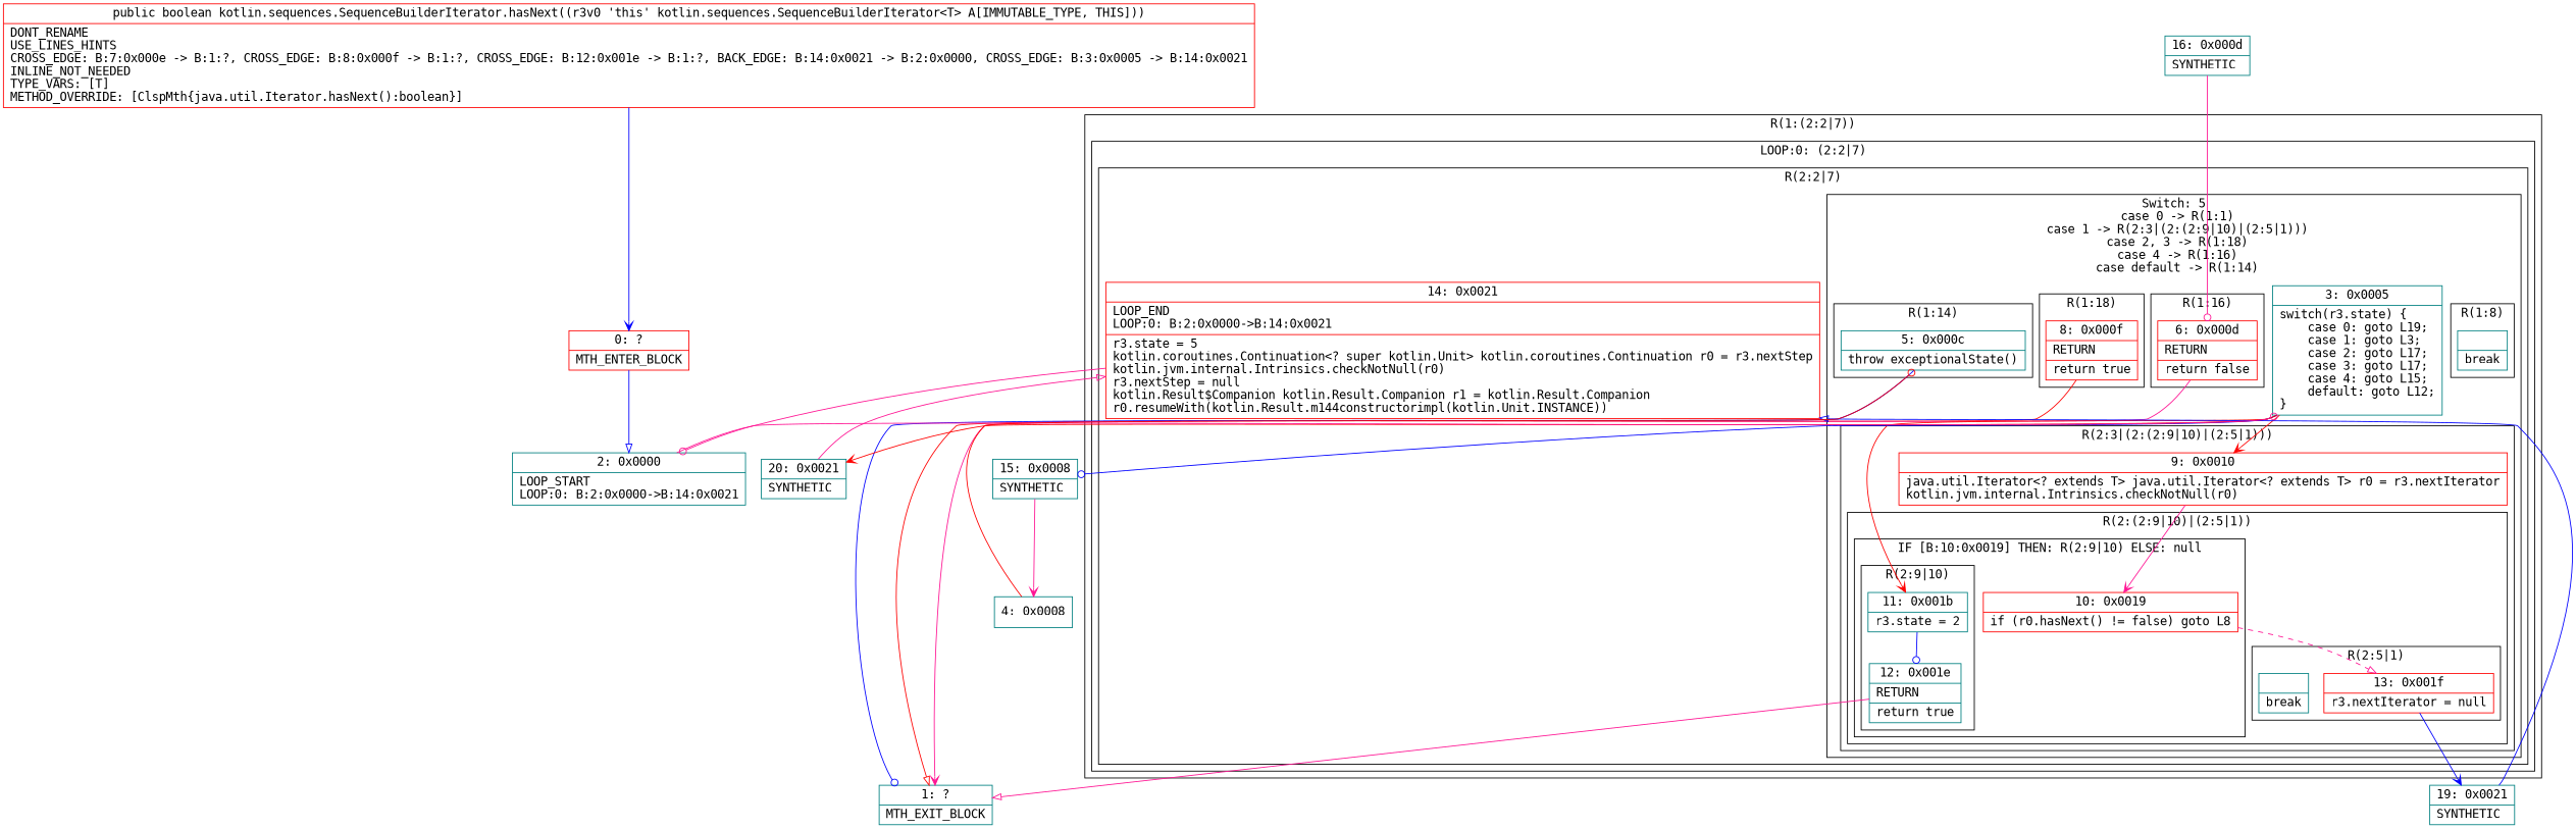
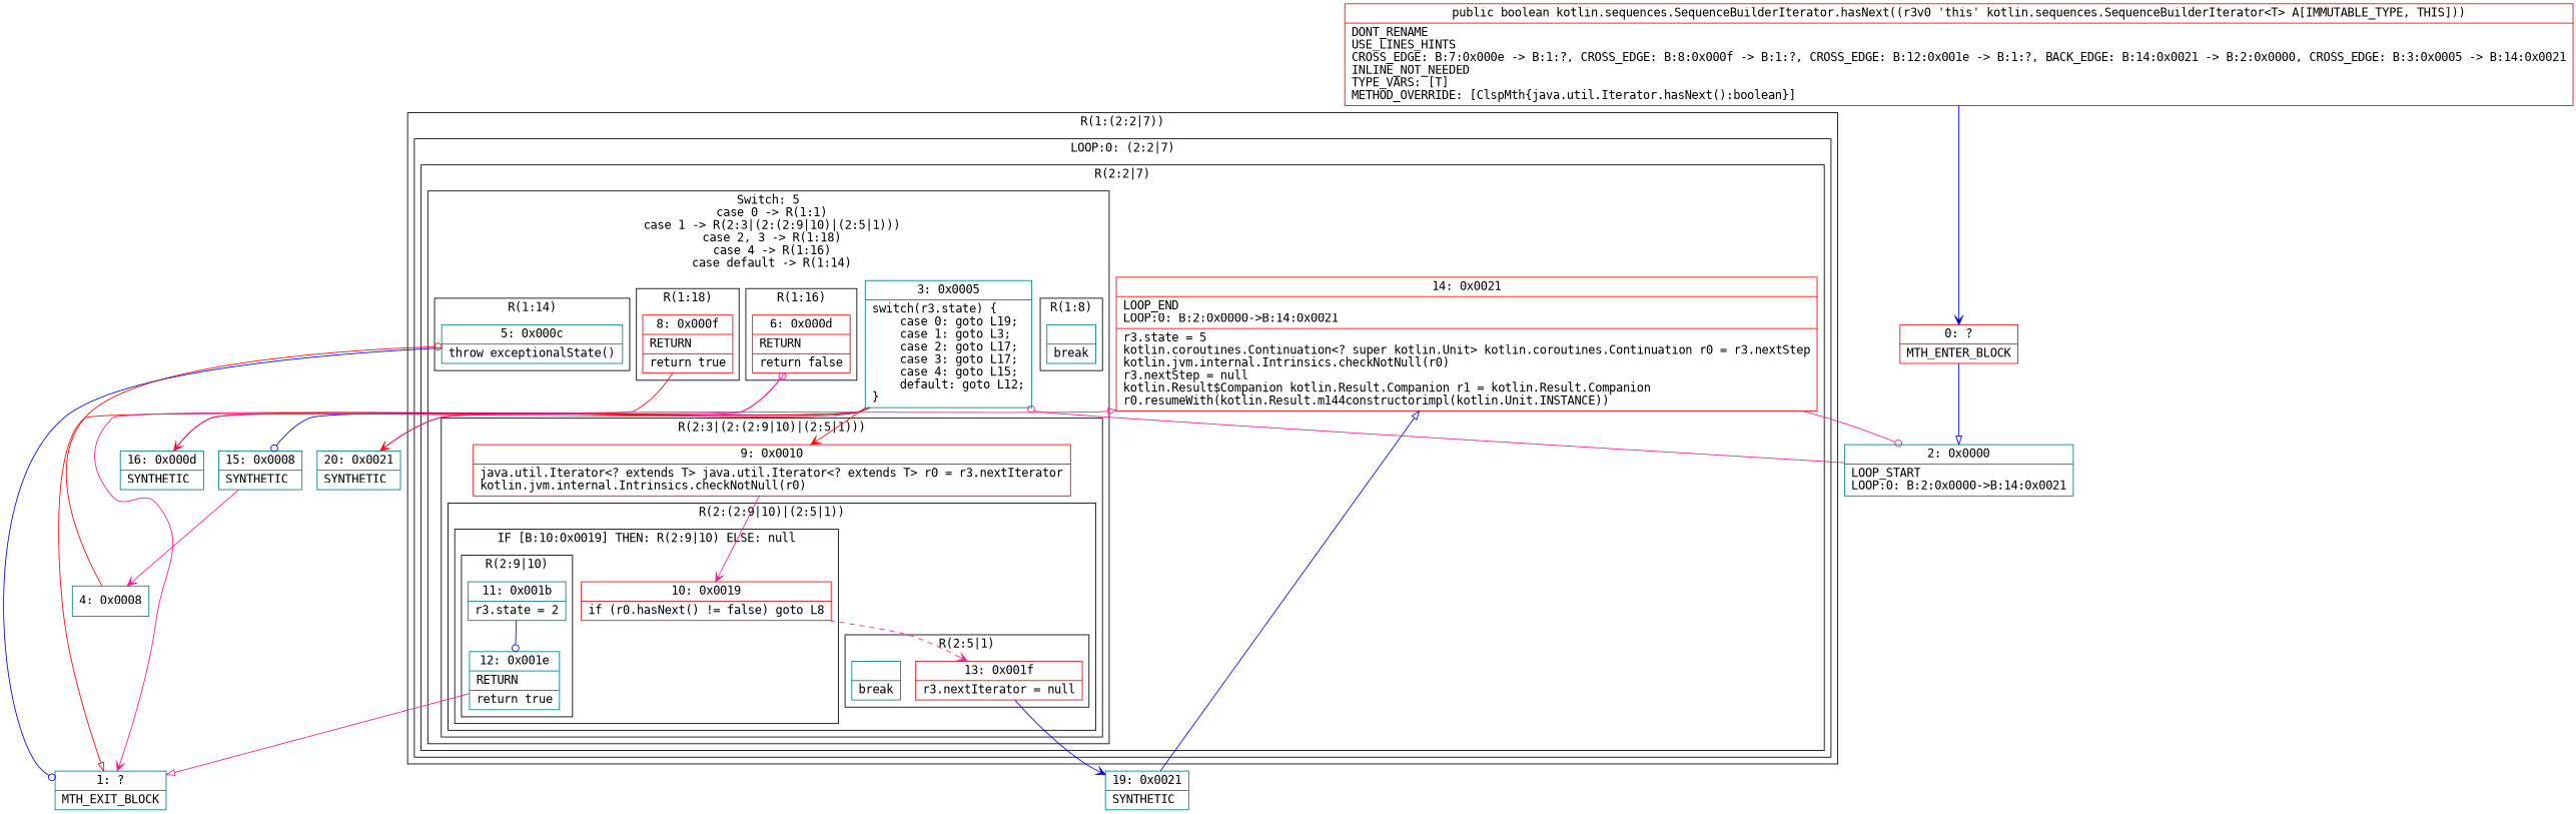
  digraph {
    fontname="DejaVu Sans Mono"
    node [color=teal fontname="DejaVu Sans Mono" shape=record]
    edge [arrowhead=vee color=deeppink fontname="DejaVu Sans Mono"]
    n1 [label="{|break\l}"]
    n2 [label="{11\:\ 0x001b|r3.state = 2\l}"]
    n3 [label="{12\:\ 0x001e|RETURN\l|return true\l}"]
    n4 [color=red label="{10\:\ 0x0019|if (r0.hasNext() != false) goto L8\l}"]
    n5 [color=red label="{13\:\ 0x001f|r3.nextIterator = null\l}"]
    n6 [label="{|break\l}"]
    n7 [color=red label="{9\:\ 0x0010|java.util.Iterator\<? extends T\> java.util.Iterator\<? extends T\> r0 = r3.nextIterator\lkotlin.jvm.internal.Intrinsics.checkNotNull(r0)\l}"]
    n8 [color=red label="{8\:\ 0x000f|RETURN\l|return true\l}"]
    n9 [color=red label="{6\:\ 0x000d|RETURN\l|return false\l}"]
    n10 [label="{5\:\ 0x000c|throw exceptionalState()\l}"]
    n11 [label="{3\:\ 0x0005|switch(r3.state) \{\l    case 0: goto L19;\l    case 1: goto L3;\l    case 2: goto L17;\l    case 3: goto L17;\l    case 4: goto L15;\l    default: goto L12;\l\}\l}"]
    n12 [color=red label="{14\:\ 0x0021|LOOP_END\lLOOP:0: B:2:0x0000\-\>B:14:0x0021\l|r3.state = 5\lkotlin.coroutines.Continuation\<? super kotlin.Unit\> kotlin.coroutines.Continuation r0 = r3.nextStep\lkotlin.jvm.internal.Intrinsics.checkNotNull(r0)\lr3.nextStep = null\lkotlin.Result$Companion kotlin.Result.Companion r1 = kotlin.Result.Companion\lr0.resumeWith(kotlin.Result.m144constructorimpl(kotlin.Unit.INSTANCE))\l}"]
    n13 [label="{1\:\ ?|MTH_EXIT_BLOCK\l}"]
    n14 [label="{19\:\ 0x0021|SYNTHETIC\l}"]
    n15 [label="{15\:\ 0x0008|SYNTHETIC\l}"]
    n16 [label="{16\:\ 0x000d|SYNTHETIC\l}"]
    n17 [label="{20\:\ 0x0021|SYNTHETIC\l}"]
    n18 [label="{2\:\ 0x0000|LOOP_START\lLOOP:0: B:2:0x0000\-\>B:14:0x0021\l}"]
    n19 [label="{4\:\ 0x0008}"]
    n20 [color=red label="{0\:\ ?|MTH_ENTER_BLOCK\l}"]
    n21 [color=red label="{public boolean kotlin.sequences.SequenceBuilderIterator.hasNext((r3v0 'this' kotlin.sequences.SequenceBuilderIterator\<T\> A[IMMUTABLE_TYPE, THIS]))  | DONT_RENAME\lUSE_LINES_HINTS\lCROSS_EDGE: B:7:0x000e \-\> B:1:?, CROSS_EDGE: B:8:0x000f \-\> B:1:?, CROSS_EDGE: B:12:0x001e \-\> B:1:?, BACK_EDGE: B:14:0x0021 \-\> B:2:0x0000, CROSS_EDGE: B:3:0x0005 \-\> B:14:0x0021\lINLINE_NOT_NEEDED\lTYPE_VARS: [T]\lMETHOD_OVERRIDE: [ClspMth\{java.util.Iterator.hasNext():boolean\}]\l}"]
    subgraph cluster_1 {
      label="R(1:(2:2|7))"
      subgraph cluster_2 {
        label="LOOP:0: (2:2|7)"
        subgraph cluster_3 {
          label="R(2:2|7)"
          n12
          subgraph cluster_4 {
            label="Switch: 5\n case 0 -> R(1:1)\n case 1 -> R(2:3|(2:(2:9|10)|(2:5|1)))\n case 2, 3 -> R(1:18)\n case 4 -> R(1:16)\n case default -> R(1:14)"
            n11
            subgraph cluster_5 {
              label="R(1:8)"
              n1
            }
            subgraph cluster_6 {
              label="R(2:3|(2:(2:9|10)|(2:5|1)))"
              n7
              subgraph cluster_7 {
                label="R(2:(2:9|10)|(2:5|1))"
                subgraph cluster_8 {
                  label="IF [B:10:0x0019] THEN: R(2:9|10) ELSE: null"
                  n4
                  subgraph cluster_9 {
                    label="R(2:9|10)"
                    n2
                    n3
                  }
                }
                subgraph cluster_10 {
                  label="R(2:5|1)"
                  n5
                  n6
                }
              }
            }
            subgraph cluster_11 {
              label="R(1:18)"
              n8
            }
            subgraph cluster_12 {
              label="R(1:16)"
              n9
            }
            subgraph cluster_13 {
              label="R(1:14)"
              n10
            }
          }
        }
      }
    }
    n2 -> n3 [arrowhead=odot color=blue]
    n3 -> n13 [arrowhead=onormal]
-   n4 -> n5 [arrowhead=onormal style=dashed]
+   n4 -> n5 [style=dashed]
    n5 -> n14 [color=blue]
    n7 -> n4
    n8 -> n13 [arrowhead=onormal color=red]
    n9 -> n13
    n10 -> n13 [arrowhead=odot color=blue]
    n11 -> n7 [color=red]
    n11 -> n15 [arrowhead=odot color=blue]
-   n11 -> n2 [color=red]
+   n11 -> n16 [color=red]
    n11 -> n17 [color=red]
    n12 -> n18 [arrowhead=odot]
    n14 -> n12 [arrowhead=onormal color=blue]
    n15 -> n19
    n16 -> n9 [arrowhead=odot]
    n17 -> n12 [arrowhead=onormal]
    n18 -> n11 [arrowhead=odot]
    n19 -> n10 [arrowhead=odot color=red]
    n20 -> n18 [arrowhead=onormal color=blue]
    n21 -> n20 [color=blue]
  }
